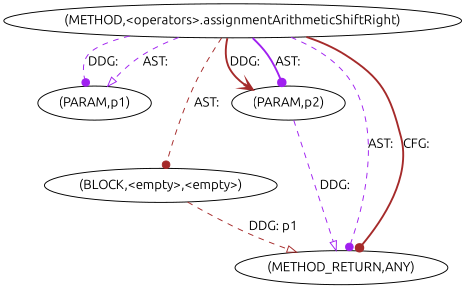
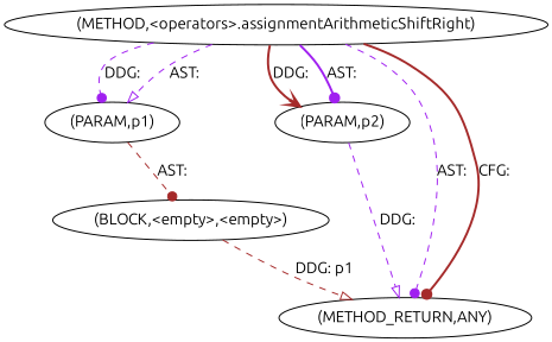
  digraph {
    fontname=Ubuntu
    node [fontname=Ubuntu]
    edge [arrowhead=dot color=purple fontname=Ubuntu style=dashed]
    n1 [label=<(METHOD,&lt;operators&gt;.assignmentArithmeticShiftRight)>]
    n2 [label=<(PARAM,p1)>]
    n3 [label=<(PARAM,p2)>]
    n4 [label=<(BLOCK,&lt;empty&gt;,&lt;empty&gt;)>]
    n5 [label=<(METHOD_RETURN,ANY)>]
    n1 -> n2 [arrowhead=onormal label="AST: "]
    n1 -> n2 [label="DDG: "]
    n1 -> n3 [label="AST: " style=bold]
    n1 -> n3 [arrowhead=vee color=brown label="DDG: " style=bold]
-   n1 -> n4 [color=brown label="AST: "]
+   n2 -> n4 [color=brown label="AST: "]
    n1 -> n5 [label="AST: "]
    n1 -> n5 [color=brown label="CFG: " style=bold]
    n3 -> n5 [arrowhead=onormal label="DDG: "]
    n4 -> n5 [arrowhead=onormal color=brown label="DDG: p1"]
  }
